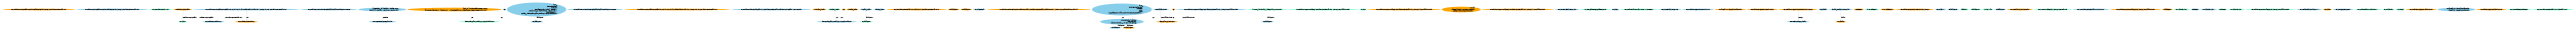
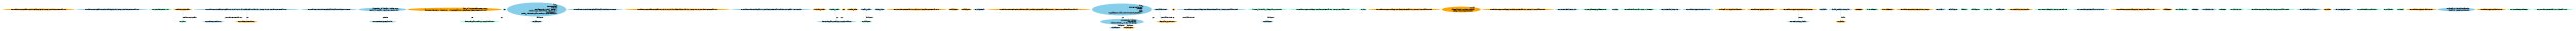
  digraph {
    node [cluster="lambda expression" color=blue file="UnParserExtensionsTests.cs" fillcolor=skyblue style=filled]
    edge [color=darkseagreen4 style=dotted]
    n1 [cluster="CommandLine.Core.OptionSpecification.FromAttribute(CommandLine.OptionAttribute, System.Type, System.Collections.Generic.IEnumerable<string>)" color=red file="UnParserExtensions.cs" fillcolor=orange label="Entry CommandLine.Core.OptionSpecification.FromAttribute(CommandLine.OptionAttribute, System.Type, System.Collections.Generic.IEnumerable<string>)" span="29-29"]
    n2 [cluster="CommandLine.Core.OptionSpecification.FromAttribute(CommandLine.OptionAttribute, System.Type, System.Collections.Generic.IEnumerable<string>)" color=purple file="UnParserExtensions.cs" label="Exit CommandLine.Core.OptionSpecification.FromAttribute(CommandLine.OptionAttribute, System.Type, System.Collections.Generic.IEnumerable<string>)" span="29-29"]
    n3 [cluster="System.Collections.Generic.List<T>.List()" file="UnParserExtensions.cs" fillcolor=aquamarine label="Entry System.Collections.Generic.List<T>.List()" span="0-0"]
    n4 [cluster="CommandLine.Core.StatePair.Create<T>(T, System.Collections.Generic.IEnumerable<CommandLine.Error>)" color=gray40 file="UnParserExtensions.cs" fillcolor=orange label="CommandLine.Core.OptionSpecification"]
    n5 [cluster="CommandLine.Core.Token.Value(string)" color=gray40 file="UnParserExtensions.cs" label="Entry CommandLine.Core.Token.Value(string)" span="24-24"]
    n6 [cluster="Unk.True" color=purple file="UnParserExtensions.cs" fillcolor=aquamarine label="Entry Unk.True"]
    n7 [cluster="CommandLine.Core.Token.Name(string)" file="UnParserExtensions.cs" fillcolor=orange label="Entry CommandLine.Core.Token.Name(string)" span="19-19"]
    n8 [cluster="CommandLine.Tests.Unit.Core.TokenizerTests.Explode_scalar_with_separator_in_even_args_input_returns_sequence()" color=red file="UnParserExtensions.cs" label="Entry CommandLine.Tests.Unit.Core.TokenizerTests.Explode_scalar_with_separator_in_even_args_input_returns_sequence()" span="38-38"]
    n9 [cluster="CommandLine.Tests.Unit.Core.TokenizerTests.Explode_scalar_with_separator_in_even_args_input_returns_sequence()" file="UnParserExtensions.cs" label="var expectedTokens = new[] { Token.Name(''x''), Token.Name(''string-seq''),\r\n                Token.Value(''aaa''), Token.Value(''bb''),  Token.Value(''cccc''), Token.Name(''switch'') }" span="41-42"]
    n10 [cluster="CommandLine.Tests.Unit.Core.TokenizerTests.Explode_scalar_with_separator_in_even_args_input_returns_sequence()" color=red file="UnParserExtensions.cs" label="Assert.True(expectedTokens.SequenceEqual(result.Value))" span="56-56"]
    n11 [cluster="CommandLine.Tests.Unit.Core.TokenizerTests.Explode_scalar_with_separator_in_even_args_input_returns_sequence()" color=red file="UnParserExtensions.cs" fillcolor=orange label="var specs = new[] { new OptionSpecification(string.Empty, ''string-seq'',\r\n                false, string.Empty, Maybe.Nothing<int>(), Maybe.Nothing<int>(), ',', null, typeof(IEnumerable<string>), TargetType.Sequence, string.Empty, string.Empty, new List<string>())}" span="43-44"]
    n12 [color=red file="UnParserExtensions.cs" fillcolor=aquamarine label="NameLookup.HavingSeparator(optionName, specs, StringComparer.InvariantCulture)" span="53-53"]
    n13 [cluster="CommandLine.Tests.Unit.Core.TokenizerTests.Explode_scalar_with_separator_in_even_args_input_returns_sequence()" color=purple file="UnParserExtensions.cs" label="var result =\r\n                Tokenizer.ExplodeOptionList(\r\n                    StatePair.Create(\r\n                        Enumerable.Empty<Token>().Concat(new[] { Token.Name(''x''),\r\n                            Token.Name(''string-seq''), Token.Value(''aaa,bb,cccc''), Token.Name(''switch'') }),\r\n                        Enumerable.Empty<Error>()),\r\n                        optionName => NameLookup.HavingSeparator(optionName, specs, StringComparer.InvariantCulture))" span="47-53"]
    n14 [file="UnParserExtensions.cs" label="Entry lambda expression" span="53-53"]
    n15 [cluster="CommandLine.Tests.Unit.Core.TokenizerTests.Explode_scalar_with_separator_in_even_args_input_returns_sequence()" file="UnParserExtensions.cs" label="Exit CommandLine.Tests.Unit.Core.TokenizerTests.Explode_scalar_with_separator_in_even_args_input_returns_sequence()" span="38-38"]
    n16 [cluster="CommandLine.Core.OptionSpecification.OptionSpecification(string, string, bool, string, int, int, char, CommandLine.Infrastructure.Maybe<object>, System.Type, string, string, System.Collections.Generic.IEnumerable<string>)" color=red file="UnParserExtensions.cs" fillcolor=orange label="Exit CommandLine.Core.OptionSpecification.OptionSpecification(string, string, bool, string, int, int, char, CommandLine.Infrastructure.Maybe<object>, System.Type, string, string, System.Collections.Generic.IEnumerable<string>)" span="17-17"]
    n17 [cluster="CommandLine.Core.NameLookup.HavingSeparator(string, System.Collections.Generic.IEnumerable<CommandLine.Core.OptionSpecification>, System.StringComparer)" file="UnParserExtensions.cs" label="Entry CommandLine.Core.NameLookup.HavingSeparator(string, System.Collections.Generic.IEnumerable<CommandLine.Core.OptionSpecification>, System.StringComparer)" span="16-16"]
    n18 [cluster="CommandLine.Core.OptionSpecification.OptionSpecification(string, string, bool, string, int, int, char, CommandLine.Infrastructure.Maybe<object>, System.Type, string, string, System.Collections.Generic.IEnumerable<string>)" color=red file="UnParserExtensions.cs" label="Entry CommandLine.Core.OptionSpecification.OptionSpecification(string, string, bool, string, int, int, char, CommandLine.Infrastructure.Maybe<object>, System.Type, string, string, System.Collections.Generic.IEnumerable<string>)" span="17-17"]
    n19 [cluster="CommandLine.Core.OptionSpecification.OptionSpecification(string, string, bool, string, int, int, char, CommandLine.Infrastructure.Maybe<object>, System.Type, string, string, System.Collections.Generic.IEnumerable<string>)" color=red community=0 file="UnParserExtensions.cs" fillcolor=orange label="this.shortName = shortName" prediction=0 span="20-20"]
    n20 [cluster="CommandLine.Core.OptionSpecification.OptionSpecification(string, string, bool, string, int, int, char, CommandLine.Infrastructure.Maybe<object>, System.Type, string, string, System.Collections.Generic.IEnumerable<string>)" color=red community=0 file="UnParserExtensions.cs" fillcolor=aquamarine label="this.longName = longName" prediction=1 span="21-21"]
    n21 [file="UnParserExtensions.cs" label="NameLookup.HavingSeparator(optionName, specs, StringComparer.InvariantCulture)" span="29-29"]
    n22 [cluster="CommandLine.Core.OptionSpecification.OptionSpecification(string, string, bool, string, int, int, char, CommandLine.Infrastructure.Maybe<object>, System.Type, string, string, System.Collections.Generic.IEnumerable<string>)" color=red community=0 file="UnParserExtensions.cs" fillcolor=orange label="this.setName = setName" prediction=2 span="23-23"]
    n23 [cluster="CommandLine.Core.OptionSpecification.OptionSpecification(string, string, bool, string, int, int, char, CommandLine.Infrastructure.Maybe<object>, System.Type, string, string, System.Collections.Generic.IEnumerable<string>)" color=gray40 community=0 file="UnParserExtensions.cs" label="this.separator = separator" prediction=3 span="22-22"]
    n24 [color=red file="UnParserExtensions.cs" fillcolor=aquamarine label="Entry lambda expression" span="29-29"]
    n25 [cluster="CommandLine.Core.OptionSpecification.OptionSpecification(string, string, bool, string, int, int, char, CommandLine.Infrastructure.Maybe<object>, System.Type, string, string, System.Collections.Generic.IEnumerable<string>)" color=gray40 file="UnParserExtensions.cs" label="this.helpText = helpText" span="24-24"]
    n26 [cluster="System.Collections.Generic.IEnumerable<TSource>.Concat<TSource>(System.Collections.Generic.IEnumerable<TSource>)" color=gray40 file="UnParserExtensions.cs" fillcolor=orange label="Entry System.Collections.Generic.IEnumerable<TSource>.Concat<TSource>(System.Collections.Generic.IEnumerable<TSource>)" span="0-0"]
    n27 [file="UnParserExtensions.cs" fillcolor=orange label="Exit lambda expression" span="29-29"]
    n28 [color=gray40 file="UnParserExtensions.cs" fillcolor=orange label="Exit lambda expression" span="53-53"]
    n29 [cluster="Unk.SequenceEqual" color=purple file="UnParserExtensions.cs" label="Entry Unk.SequenceEqual"]
    n30 [cluster="CommandLine.Core.Tokenizer.ExplodeOptionList(CommandLine.Core.StatePair<System.Collections.Generic.IEnumerable<CommandLine.Core.Token>>, System.Func<string, CommandLine.Infrastructure.Maybe<char>>)" color=red file="UnParserExtensions.cs" fillcolor=orange label="Entry CommandLine.Core.Tokenizer.ExplodeOptionList(CommandLine.Core.StatePair<System.Collections.Generic.IEnumerable<CommandLine.Core.Token>>, System.Func<string, CommandLine.Infrastructure.Maybe<char>>)" span="44-44"]
    n31 [color=gray40 file="UnParserExtensions.cs" fillcolor=orange label=specs cluster=""]
    n32 [color=purple file="UnParserExtensions.cs" label=specs cluster=""]
    n33 [cluster="CommandLine.Core.TypeConverter.ChangeType(System.Collections.Generic.IEnumerable<string>, System.Type, System.Globalization.CultureInfo)" color=red label="Entry CommandLine.Core.TypeConverter.ChangeType(System.Collections.Generic.IEnumerable<string>, System.Type, System.Globalization.CultureInfo)" span="19-19"]
    n34 [fillcolor=orange label="ChangeType(value, type, conversionCulture)" span="28-28"]
    n35 [cluster="CommandLine.Core.TypeConverter.ChangeType(System.Collections.Generic.IEnumerable<string>, System.Type, System.Globalization.CultureInfo)" color=gray40 label="var type =\r\n                conversionType.GetGenericArguments()\r\n                              .SingleOrDefault()\r\n                              .ToMaybe()\r\n                              .FromJust(\r\n                                  new ApplicationException(''Non scalar properties should be sequence of type IEnumerable<T>.''))" span="21-26"]
    n36 [cluster="CommandLine.Core.TypeConverter.ChangeType(System.Collections.Generic.IEnumerable<string>, System.Type, System.Globalization.CultureInfo)" color=purple label="return converted.Any(a => a.MatchNothing())\r\n                ? Maybe.Nothing<object>()\r\n                : Maybe.Just(converted.Select(c => ((Just<object>)c).Value).ToArray(type));" span="30-32"]
    n37 [label="Entry lambda expression" span="32-32"]
    n38 [fillcolor=orange label="Entry lambda expression" span="30-30"]
    n39 [cluster="CommandLine.Core.TypeConverter.ChangeType(System.Collections.Generic.IEnumerable<string>, System.Type, System.Globalization.CultureInfo)" fillcolor=aquamarine label="var converted = values.Select(value => ChangeType(value, type, conversionCulture))" span="28-28"]
    n40 [color=gray40 label="Entry lambda expression" span="28-28"]
    n41 [cluster="CommandLine.Core.TypeConverter.ChangeType(System.Collections.Generic.IEnumerable<string>, System.Type, System.Globalization.CultureInfo)" color=gray40 fillcolor=aquamarine label="Exit CommandLine.Core.TypeConverter.ChangeType(System.Collections.Generic.IEnumerable<string>, System.Type, System.Globalization.CultureInfo)" span="19-19"]
    n42 [cluster="Unk.Just" color=gray40 fillcolor=aquamarine label="Entry Unk.Just"]
    n43 [cluster="CommandLine.Core.TypeConverter.ChangeType(System.Collections.Generic.IEnumerable<string>, System.Type, bool, System.Globalization.CultureInfo)" color=red fillcolor=orange label="Entry CommandLine.Core.TypeConverter.ChangeType(System.Collections.Generic.IEnumerable<string>, System.Type, bool, System.Globalization.CultureInfo)" span="12-12"]
    n44 [cluster="CommandLine.Core.TypeConverter.ChangeType(System.Collections.Generic.IEnumerable<string>, System.Type, bool, System.Globalization.CultureInfo)" fillcolor=orange label="return scalar\r\n                ? ChangeType(values.Single(), conversionType, conversionCulture)\r\n                : ChangeType(values, conversionType, conversionCulture);" span="14-16"]
    n45 [cluster="CommandLine.Core.TypeConverter.ChangeType(System.Collections.Generic.IEnumerable<string>, System.Type, bool, System.Globalization.CultureInfo)" color=gray40 fillcolor=orange label="Exit CommandLine.Core.TypeConverter.ChangeType(System.Collections.Generic.IEnumerable<string>, System.Type, bool, System.Globalization.CultureInfo)" span="12-12"]
    n46 [cluster="System.Enum.IsDefined(System.Type, object)" label="Entry System.Enum.IsDefined(System.Type, object)" span="0-0"]
    n47 [cluster="System.ApplicationException.ApplicationException(string)" color=gray40 fillcolor=aquamarine label="Entry System.ApplicationException.ApplicationException(string)" span="0-0"]
    n48 [cluster="Unk.Any" color=purple label="Entry Unk.Any"]
    n49 [cluster="CommandLine.Infrastructure.Maybe<T>.FromJust<T>(System.Exception)" fillcolor=aquamarine label="Entry CommandLine.Infrastructure.Maybe<T>.FromJust<T>(System.Exception)" span="134-134"]
    n50 [cluster="System.Enum.Parse(System.Type, string)" color=red label="Entry System.Enum.Parse(System.Type, string)" span="0-0"]
    n51 [cluster="CommandLine.Core.TypeConverter.ConvertBoolString(string)" color=gray40 label="Entry CommandLine.Core.TypeConverter.ConvertBoolString(string)" span="66-66"]
    n52 [cluster="CommandLine.Core.TypeConverter.ConvertBoolString(string)" color=purple fillcolor=orange label="return value.Equals(''true'', StringComparison.OrdinalIgnoreCase);" span="68-68"]
    n53 [cluster="CommandLine.Core.TypeConverter.ConvertBoolString(string)" fillcolor=orange label="Exit CommandLine.Core.TypeConverter.ConvertBoolString(string)" span="66-66"]
    n54 [cluster="CommandLine.Core.TypeConverter.ConvertEnumString(string, System.Type)" color=red fillcolor=orange label="Entry CommandLine.Core.TypeConverter.ConvertEnumString(string, System.Type)" span="71-71"]
    n55 [cluster="CommandLine.Core.TypeConverter.ConvertEnumString(string, System.Type)" color=purple label="Enum.IsDefined(conversionType, parsedValue)" span="82-82"]
    n56 [cluster="CommandLine.Core.TypeConverter.ConvertEnumString(string, System.Type)" label="object parsedValue" span="73-73"]
    n57 [cluster="CommandLine.Core.TypeConverter.ConvertEnumString(string, System.Type)" label="parsedValue = Enum.Parse(conversionType, value)" span="76-76"]
    n58 [cluster="CommandLine.Core.TypeConverter.ConvertEnumString(string, System.Type)" fillcolor=orange label="return parsedValue;" span="84-84"]
    n59 [cluster="CommandLine.Core.TypeConverter.ConvertEnumString(string, System.Type)" fillcolor=orange label=ArgumentException span="78-78"]
    n60 [cluster="CommandLine.Core.TypeConverter.ConvertEnumString(string, System.Type)" color=purple fillcolor=aquamarine label="throw new FormatException();" span="80-80"]
    n61 [cluster="CommandLine.Core.TypeConverter.ConvertEnumString(string, System.Type)" color=purple fillcolor=orange label="throw new FormatException();" span="86-86"]
    n62 [cluster="CommandLine.Core.TypeConverter.ConvertEnumString(string, System.Type)" color=red fillcolor=orange label="Exit CommandLine.Core.TypeConverter.ConvertEnumString(string, System.Type)" span="71-71"]
    n63 [cluster="T.ToMaybe<T>()" label="Entry T.ToMaybe<T>()" span="79-79"]
    n64 [color=purple label="Exit lambda expression" span="28-28"]
    n65 [color=purple fillcolor=aquamarine label="a.MatchNothing()" span="30-30"]
    n66 [color=red fillcolor=aquamarine label="Exit lambda expression" span="30-30"]
    n67 [color=red fillcolor=aquamarine label="((Just<object>)c).Value" span="32-32"]
    n68 [color=purple label="Exit lambda expression" span="32-32"]
    n69 [cluster="string.Equals(string, System.StringComparison)" fillcolor=orange label="Entry string.Equals(string, System.StringComparison)" span="0-0"]
    n70 [cluster="System.Convert.ChangeType(object, System.Type, System.IFormatProvider)" color=gray40 fillcolor=aquamarine label="Entry System.Convert.ChangeType(object, System.Type, System.IFormatProvider)" span="0-0"]
    n71 [cluster="System.Collections.Generic.IEnumerable<TSource>.Single<TSource>()" label="Entry System.Collections.Generic.IEnumerable<TSource>.Single<TSource>()" span="0-0"]
    n72 [cluster="CommandLine.Core.TypeConverter.ChangeType(string, System.Type, System.Globalization.CultureInfo)" color=purple fillcolor=orange label="Entry CommandLine.Core.TypeConverter.ChangeType(string, System.Type, System.Globalization.CultureInfo)" span="35-35"]
    n73 [cluster="CommandLine.Core.TypeConverter.ChangeType(string, System.Type, System.Globalization.CultureInfo)" color=gray40 fillcolor=orange label=InvalidCastException span="46-46"]
    n74 [cluster="CommandLine.Core.TypeConverter.ChangeType(string, System.Type, System.Globalization.CultureInfo)" color=red fillcolor=aquamarine label="return Maybe.Nothing<object>();" span="48-48"]
    n75 [cluster="CommandLine.Core.TypeConverter.ChangeType(string, System.Type, System.Globalization.CultureInfo)" color=purple label=FormatException span="50-50"]
    n76 [cluster="CommandLine.Core.TypeConverter.ChangeType(string, System.Type, System.Globalization.CultureInfo)" color=purple label="return Maybe.Nothing<object>();" span="52-52"]
    n77 [cluster="CommandLine.Core.TypeConverter.ChangeType(string, System.Type, System.Globalization.CultureInfo)" color=purple fillcolor=aquamarine label=OverflowException span="54-54"]
    n78 [cluster="CommandLine.Core.TypeConverter.ChangeType(string, System.Type, System.Globalization.CultureInfo)" fillcolor=aquamarine label="return Maybe.Nothing<object>();" span="56-56"]
    n79 [cluster="CommandLine.Core.TypeConverter.ChangeType(string, System.Type, System.Globalization.CultureInfo)" color=purple fillcolor=aquamarine label="Exit CommandLine.Core.TypeConverter.ChangeType(string, System.Type, System.Globalization.CultureInfo)" span="35-35"]
    n80 [cluster="CommandLine.Infrastructure.Maybe.Just<T>(T)" color=red label="Entry CommandLine.Infrastructure.Maybe.Just<T>(T)" span="68-68"]
    n81 [cluster="Unk.Select" color=gray40 fillcolor=orange label="Entry Unk.Select"]
    n82 [cluster="System.Type.GetGenericArguments()" color=purple label="Entry System.Type.GetGenericArguments()" span="0-0"]
    n83 [cluster="CommandLine.Infrastructure.Maybe.Nothing<T>()" fillcolor=aquamarine label="Entry CommandLine.Infrastructure.Maybe.Nothing<T>()" span="63-63"]
    n84 [cluster="Unk.MatchNothing" color=red fillcolor=aquamarine label="Entry Unk.MatchNothing"]
    n85 [cluster="Unk.ToArray" color=gray40 fillcolor=aquamarine label="Entry Unk.ToArray"]
    n86 [cluster="CommandLine.Core.TypeConverter.MatchBoolString(string)" color=gray40 fillcolor=orange label="Entry CommandLine.Core.TypeConverter.MatchBoolString(string)" span="60-60"]
    n87 [cluster="CommandLine.Core.TypeConverter.MatchBoolString(string)" color=red label="return value.Equals(''true'', StringComparison.OrdinalIgnoreCase)\r\n                   || value.Equals(''false'', StringComparison.OrdinalIgnoreCase);" span="62-63"]
    n88 [cluster="CommandLine.Core.TypeConverter.MatchBoolString(string)" color=gray40 fillcolor=orange label="Exit CommandLine.Core.TypeConverter.MatchBoolString(string)" span="60-60"]
    n89 [cluster="System.FormatException.FormatException()" color=purple fillcolor=aquamarine label="Entry System.FormatException.FormatException()" span="0-0"]
    n90 [cluster="System.Collections.Generic.IEnumerable<TSource>.SingleOrDefault<TSource>()" color=red fillcolor=aquamarine label="Entry System.Collections.Generic.IEnumerable<TSource>.SingleOrDefault<TSource>()" span="0-0"]
    n91 [label="System.Globalization.CultureInfo" cluster=""]
    n92 [color=red fillcolor=orange label=type cluster=""]
-   n4 -> n5 [label="CommandLine.Core.OptionSpecification" style=solid]
    n4 -> n6 [label="CommandLine.Core.OptionSpecification" style=bold]
    n9 -> n10 [label=expectedTokens]
    n11 -> n12 [label=specs]
    n13 -> n14 [label="lambda expression"]
    n18 -> n5 [label="System.Collections.Generic.IEnumerable<string>"]
    n18 -> n7 [label=string style=bold]
    n20 -> n21 [label=specs style=bold]
    n23 -> n24 [label="lambda expression" style=bold]
    n31 -> n21 [label=specs]
    n32 -> n12 [label=specs]
    n33 -> n34 [label="System.Globalization.CultureInfo"]
    n35 -> n34 [label=type]
    n35 -> n36 [label=type]
    n36 -> n37 [label="lambda expression" style=solid]
    n36 -> n38 [label="lambda expression"]
    n39 -> n40 [label="lambda expression"]
    n54 -> n55 [label="System.Type" style=bold]
    n57 -> n58 [label=parsedValue style=bold]
    n91 -> n34 [label="System.Globalization.CultureInfo" style=bold]
    n92 -> n34 [label=type]
  }
